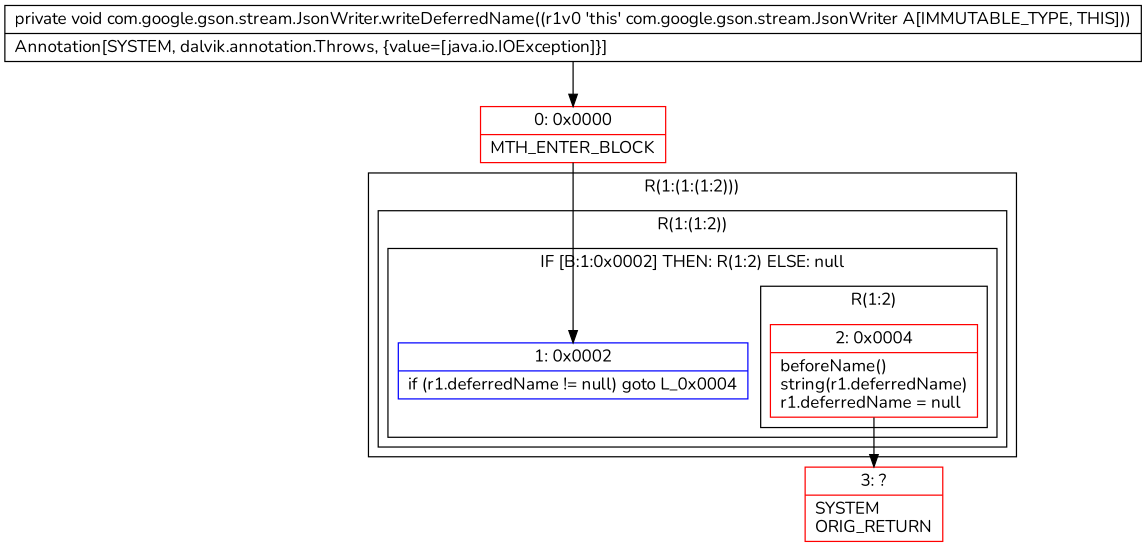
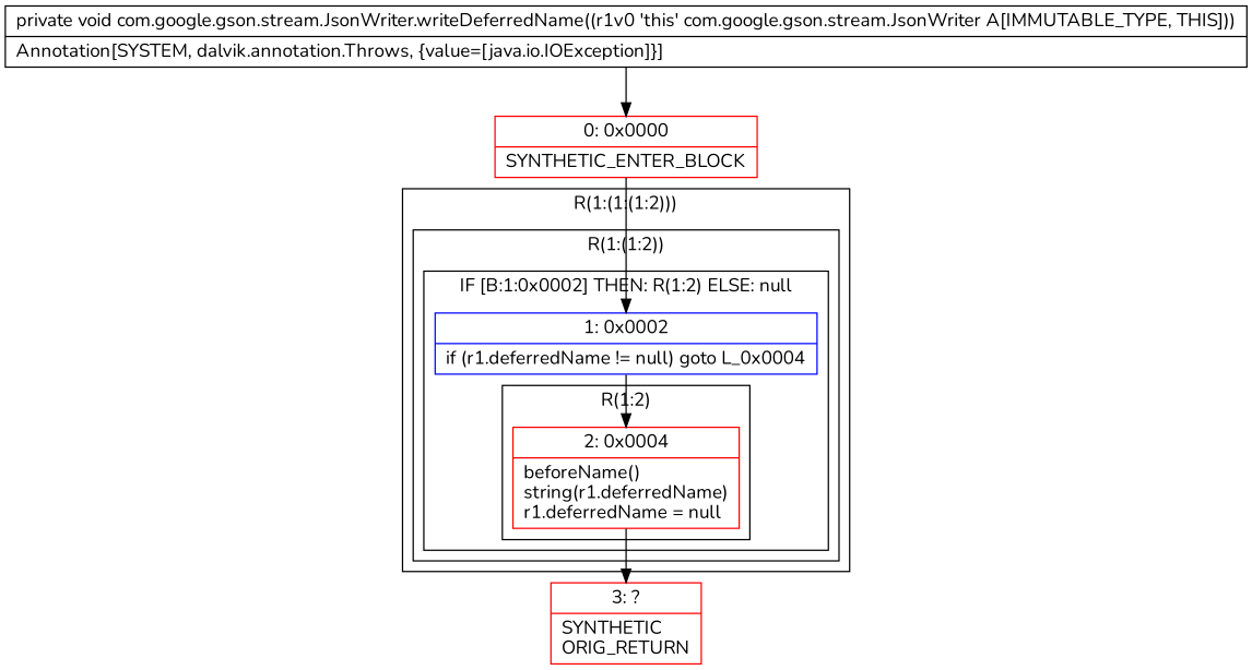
  digraph {
    fontname=Nunito
    node [color=red fontname=Nunito shape=record]
    edge [fontname=Nunito]
    n1 [label="{2\:\ 0x0004|beforeName()\lstring(r1.deferredName)\lr1.deferredName = null\l}"]
    n2 [color=blue label="{1\:\ 0x0002|if (r1.deferredName != null) goto L_0x0004\l}"]
-   n3 [label="{3\:\ ?|SYSTEM\lORIG_RETURN\l}"]
-   n4 [label="{0\:\ 0x0000|MTH_ENTER_BLOCK\l}"]
+   n3 [label="{3\:\ ?|SYNTHETIC\lORIG_RETURN\l}"]
+   n4 [label="{0\:\ 0x0000|SYNTHETIC_ENTER_BLOCK\l}"]
    n5 [label="{private void com.google.gson.stream.JsonWriter.writeDeferredName((r1v0 'this' com.google.gson.stream.JsonWriter A[IMMUTABLE_TYPE, THIS]))  | Annotation[SYSTEM, dalvik.annotation.Throws, \{value=[java.io.IOException]\}]\l}" color=""]
    subgraph cluster_1 {
      label="R(1:(1:(1:2)))"
      subgraph cluster_2 {
        label="R(1:(1:2))"
        subgraph cluster_3 {
          label="IF [B:1:0x0002] THEN: R(1:2) ELSE: null"
          n2
          subgraph cluster_4 {
            label="R(1:2)"
            n1
          }
        }
      }
    }
    n1 -> n3
+   n2 -> n1
    n4 -> n2
    n5 -> n4
  }
